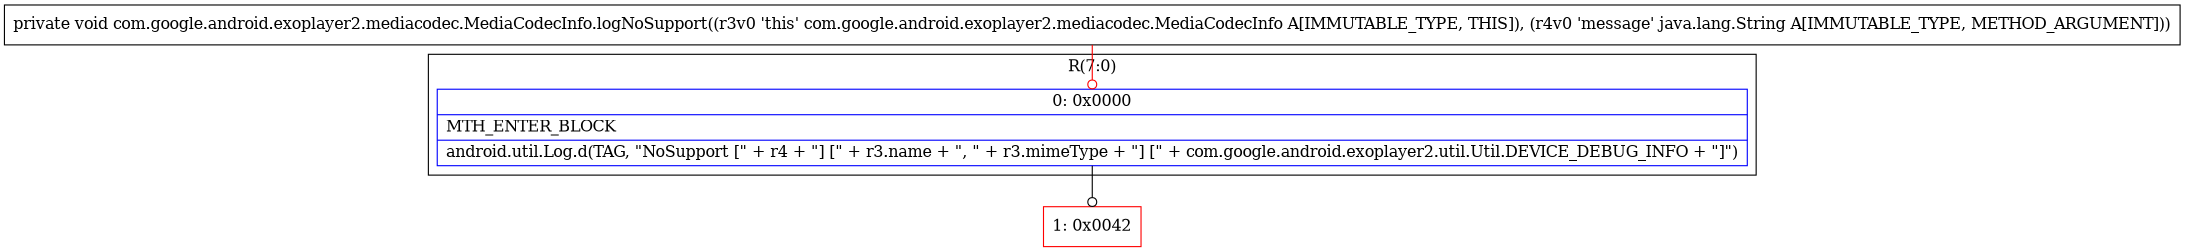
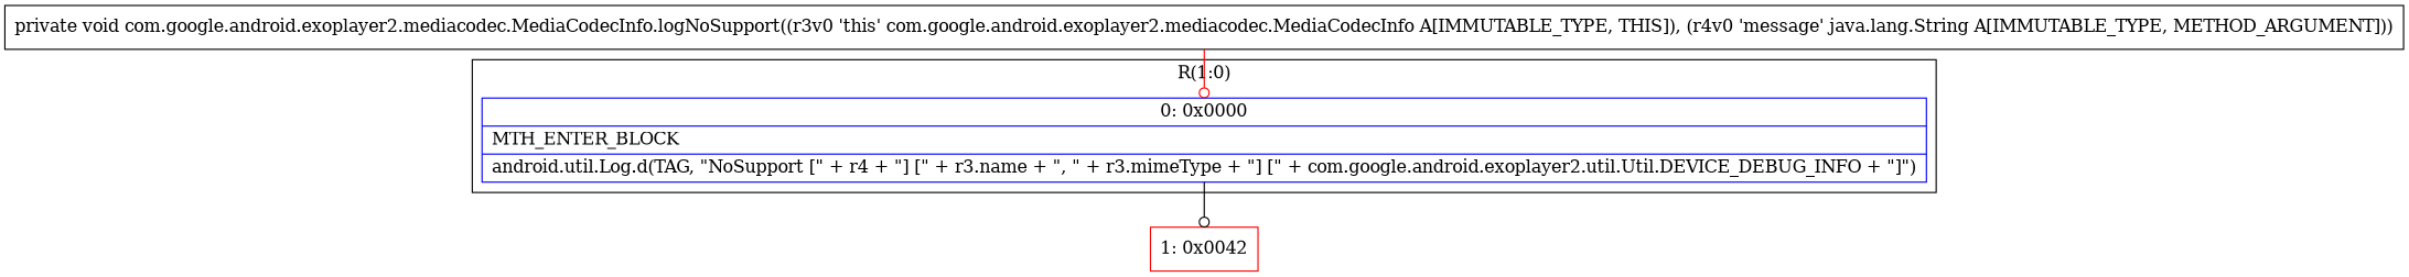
  digraph {
    node [shape=record]
    edge [arrowhead=odot]
    n1 [color=blue label="{0\:\ 0x0000|MTH_ENTER_BLOCK\l|android.util.Log.d(TAG, \"NoSupport [\" + r4 + \"] [\" + r3.name + \", \" + r3.mimeType + \"] [\" + com.google.android.exoplayer2.util.Util.DEVICE_DEBUG_INFO + \"]\")\l}"]
    n2 [color=red label="{1\:\ 0x0042}"]
    n3 [label="{private void com.google.android.exoplayer2.mediacodec.MediaCodecInfo.logNoSupport((r3v0 'this' com.google.android.exoplayer2.mediacodec.MediaCodecInfo A[IMMUTABLE_TYPE, THIS]), (r4v0 'message' java.lang.String A[IMMUTABLE_TYPE, METHOD_ARGUMENT])) }"]
    subgraph cluster_1 {
-     label="R(7:0)"
+     label="R(1:0)"
      n1
    }
    n1 -> n2 [color=black]
    n3 -> n1 [color=red]
  }
